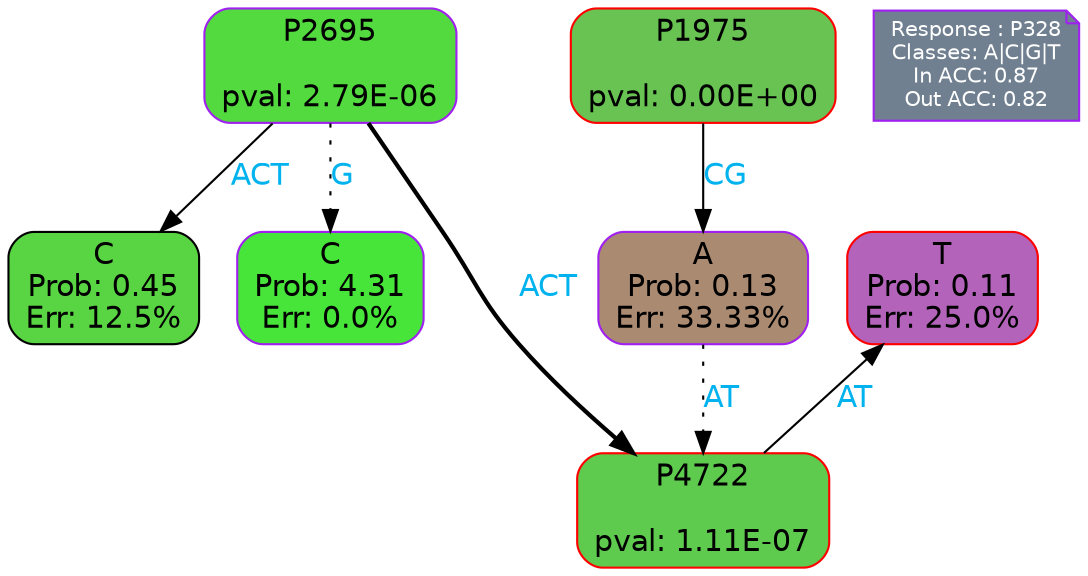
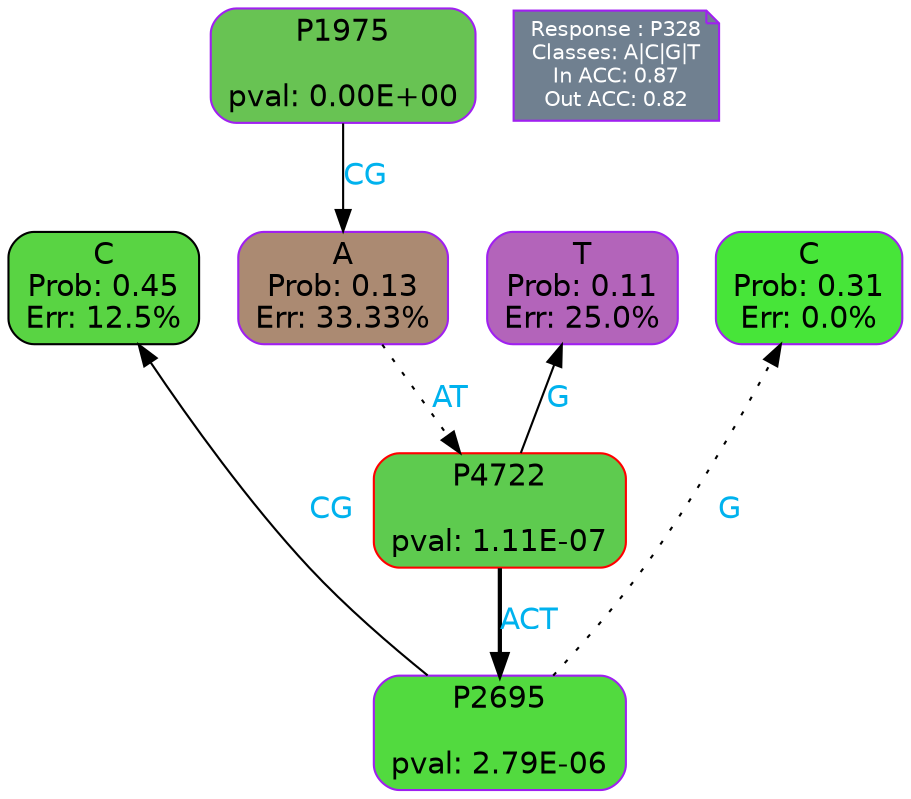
  digraph {
    ranksep=equally
    splines=polylines
    node [color=purple fontname=helvetica shape=box style="filled, rounded"]
    edge [fontcolor=deepskyblue2 fontname=helvetica style=solid]
    n1 [color=black fillcolor="#59d443" label="C\nProb: 0.45\nErr: 12.5%"]
-   n2 [fillcolor="#47e539" label="C\nProb: 4.31\nErr: 0.0%"]
-   n3 [color=red fillcolor="#b364ba" label="T\nProb: 0.11\nErr: 25.0%"]
+   n2 [fillcolor="#47e539" label="C\nProb: 0.31\nErr: 0.0%"]
+   n3 [fillcolor="#b364ba" label="T\nProb: 0.11\nErr: 25.0%"]
    n4 [fillcolor="#ab8a72" label="A\nProb: 0.13\nErr: 33.33%"]
    n5 [align=left fillcolor=slategray fontcolor=white fontsize=10 label="Response : P328\nClasses: A|C|G|T\nIn ACC: 0.87\nOut ACC: 0.82\n" shape=note style=filled]
-   n6 [color=red fillcolor="#68c353" label="P1975\n\npval: 0.00E+00"]
+   n6 [fillcolor="#68c353" label="P1975\n\npval: 0.00E+00"]
    n7 [color=red fillcolor="#5ecb4f" label="P4722\n\npval: 1.11E-07"]
    n8 [fillcolor="#52da3f" label="P2695\n\npval: 2.79E-06"]
    subgraph sub_1 {
      rank=same
      n1
      n2
      n3
      n4
    }
    subgraph sub_2 {
      rank=same
      n5
      n6
    }
    n4 -> n7 [label=AT style=dotted]
    n6 -> n4 [label=CG]
-   n7 -> n3 [label=AT]
-   n8 -> n7 [label=ACT style=bold]
-   n8 -> n1 [label=ACT]
+   n7 -> n3 [label=G]
+   n7 -> n8 [label=ACT style=bold]
+   n8 -> n1 [label=CG]
    n8 -> n2 [label=G style=dotted]
  }
